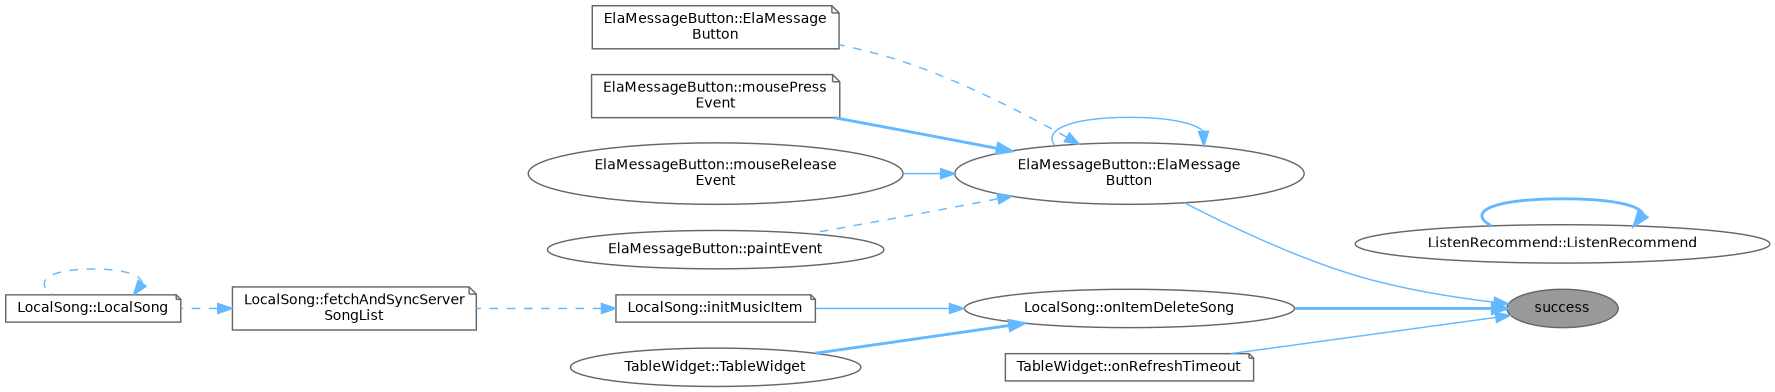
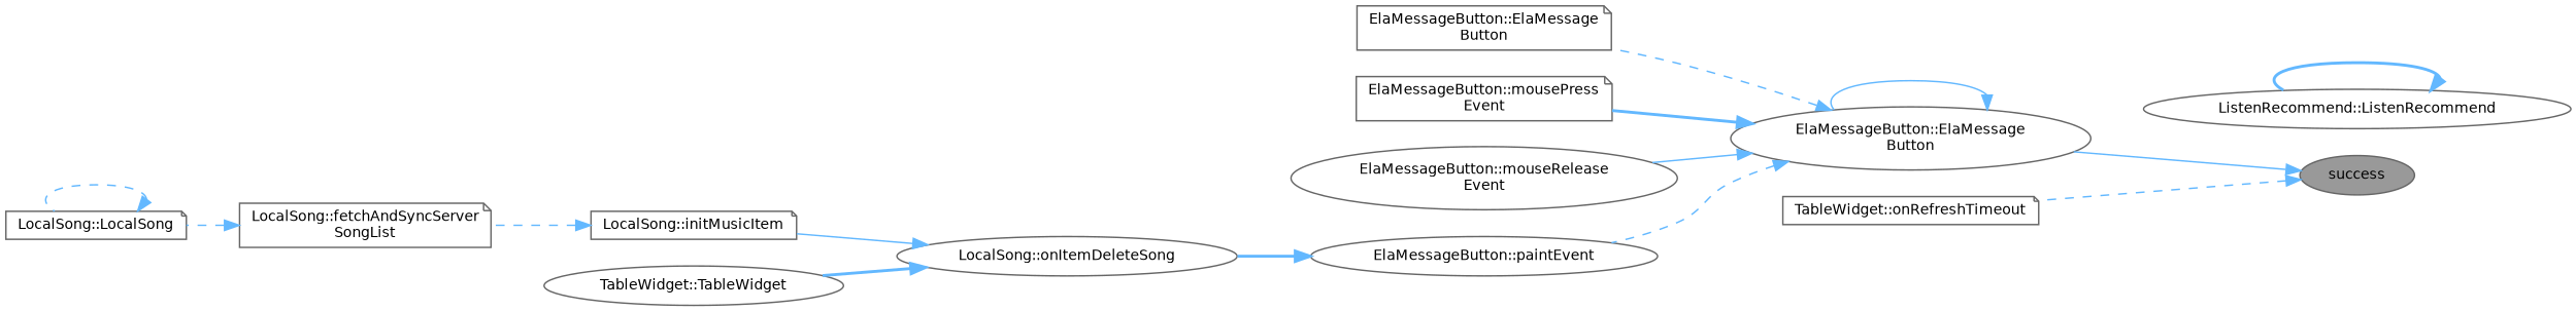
  digraph {
    rankdir=RL
    node [color=grey40 fillcolor=white fontname=Helvetica fontsize=10 shape=ellipse style=filled]
    edge [color=steelblue1 dir=back fontname=Helvetica fontsize=10 labelfontname=Helvetica labelfontsize=10 style=solid]
    n1 [color=gray40 fillcolor=grey60 fontcolor=black height=0.2 label=success width=0.4]
    n2 [height=0.2 label="ElaMessageButton::ElaMessage\lButton" width=0.4]
    n3 [height=0.2 label="LocalSong::onItemDeleteSong" width=0.4]
    n4 [height=0.2 label="TableWidget::onRefreshTimeout" shape=note width=0.4]
    n5 [height=0.2 label="ElaMessageButton::ElaMessage\lButton" shape=note width=0.4]
    n6 [height=0.2 label="ElaMessageButton::mousePress\lEvent" shape=note width=0.4]
    n7 [height=0.2 label="ElaMessageButton::mouseRelease\lEvent" width=0.4]
    n8 [height=0.2 label="ElaMessageButton::paintEvent" width=0.4]
    n9 [height=0.2 label="LocalSong::initMusicItem" shape=note width=0.4]
    n10 [height=0.2 label="TableWidget::TableWidget" width=0.4]
    n11 [height=0.2 label="LocalSong::fetchAndSyncServer\lSongList" shape=note width=0.4]
    n12 [height=0.2 label="LocalSong::LocalSong" shape=note width=0.4]
    n13 [height=0.2 label="ListenRecommend::ListenRecommend" width=0.4]
    n1 -> n2
-   n1 -> n3 [style=bold]
-   n1 -> n4
+   n8 -> n3 [style=bold]
+   n1 -> n4 [style=dashed]
    n2 -> n2
    n2 -> n5 [style=dashed]
    n2 -> n6 [style=bold]
    n2 -> n7
    n2 -> n8 [style=dashed]
    n3 -> n9
    n3 -> n10 [style=bold]
    n9 -> n11 [style=dashed]
    n11 -> n12 [style=dashed]
    n12 -> n12 [style=dashed]
    n13 -> n13 [style=bold]
  }
